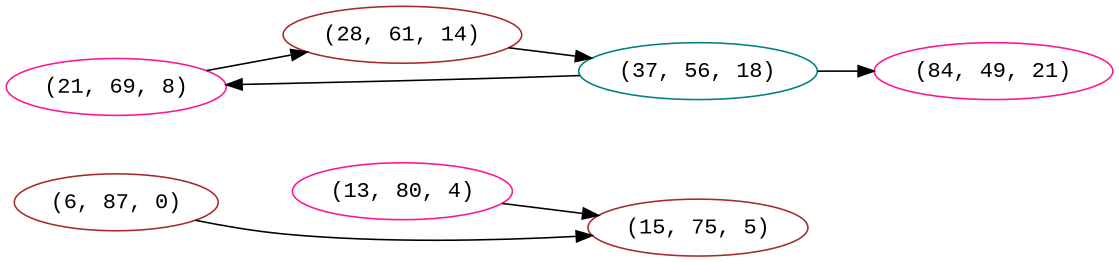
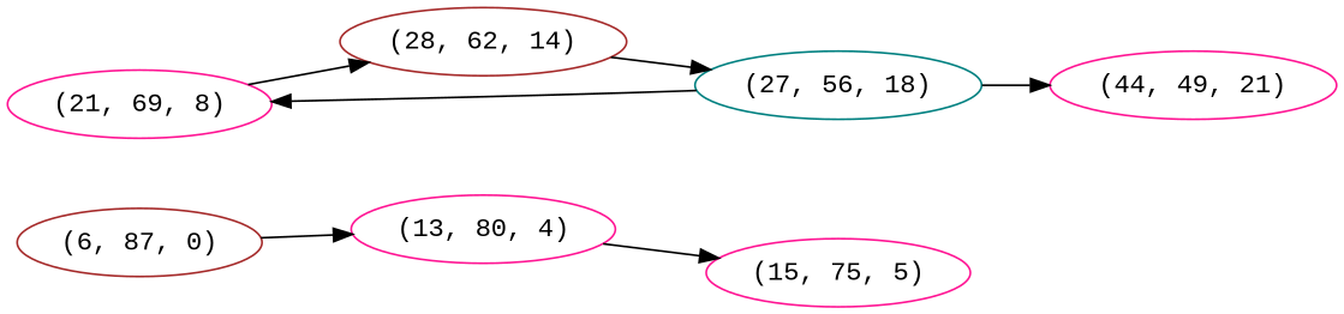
  digraph {
    fontname="Liberation Mono"
    rankdir=LR
    node [color=brown fontname="Liberation Mono"]
    edge [fontname="Liberation Mono"]
    n1 [label="(6, 87, 0)"]
    "(13, 80, 4)" [color=deeppink]
-   "(15, 75, 5)"
+   "(15, 75, 5)" [color=deeppink]
    "(21, 69, 8)" [color=deeppink]
-   "(28, 62, 14)" [label="(28, 61, 14)"]
-   "(37, 56, 18)" [color=teal]
-   "(44, 49, 21)" [color=deeppink label="(84, 49, 21)"]
-   n1 -> "(15, 75, 5)"
+   "(28, 62, 14)"
+   "(37, 56, 18)" [color=teal label="(27, 56, 18)"]
+   "(44, 49, 21)" [color=deeppink]
+   n1 -> "(13, 80, 4)"
    "(13, 80, 4)" -> "(15, 75, 5)"
    "(21, 69, 8)" -> "(28, 62, 14)"
    "(28, 62, 14)" -> "(37, 56, 18)"
    "(37, 56, 18)" -> "(21, 69, 8)"
    "(37, 56, 18)" -> "(44, 49, 21)"
  }
